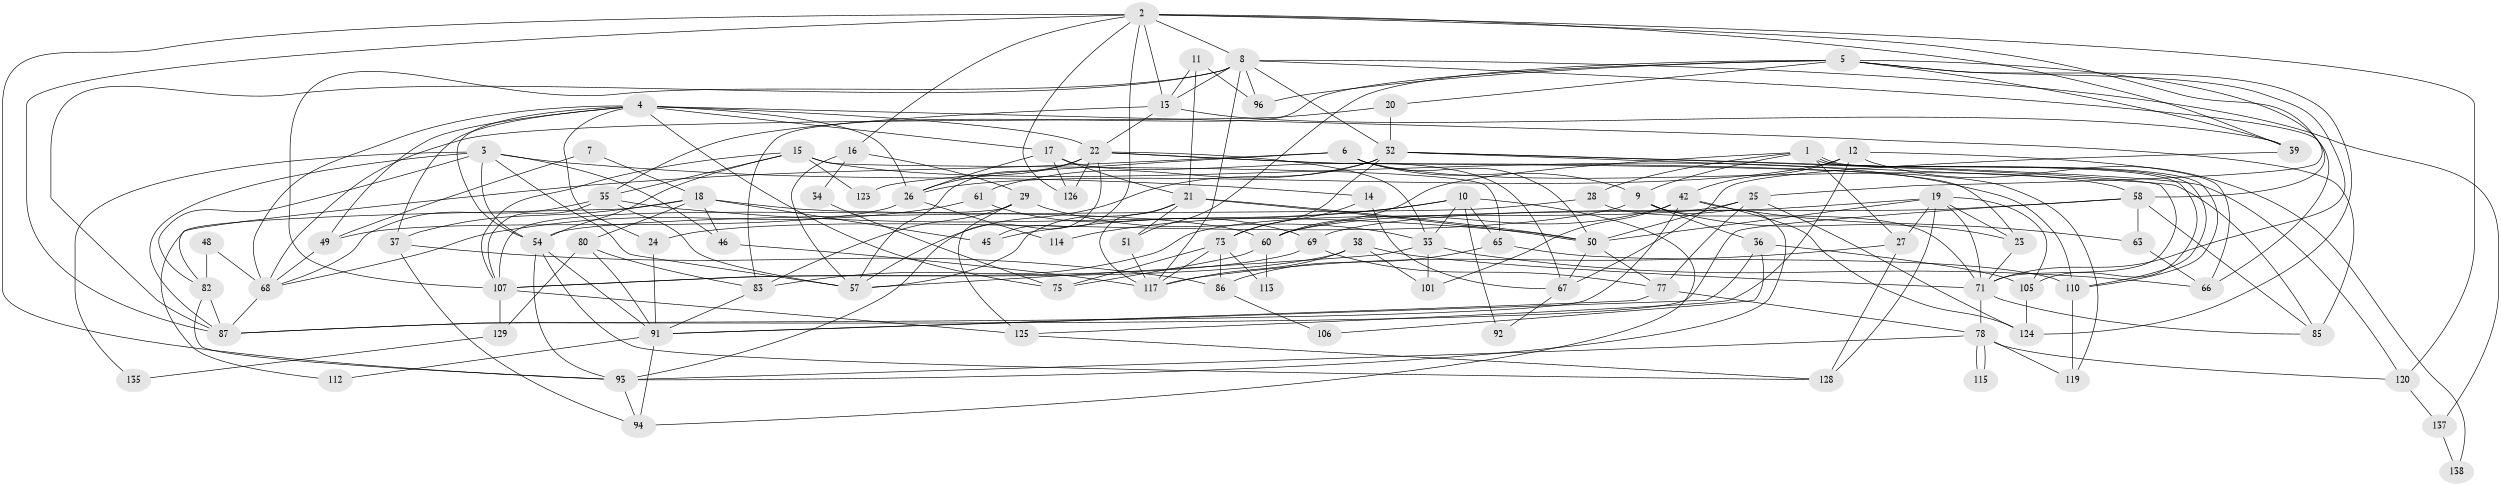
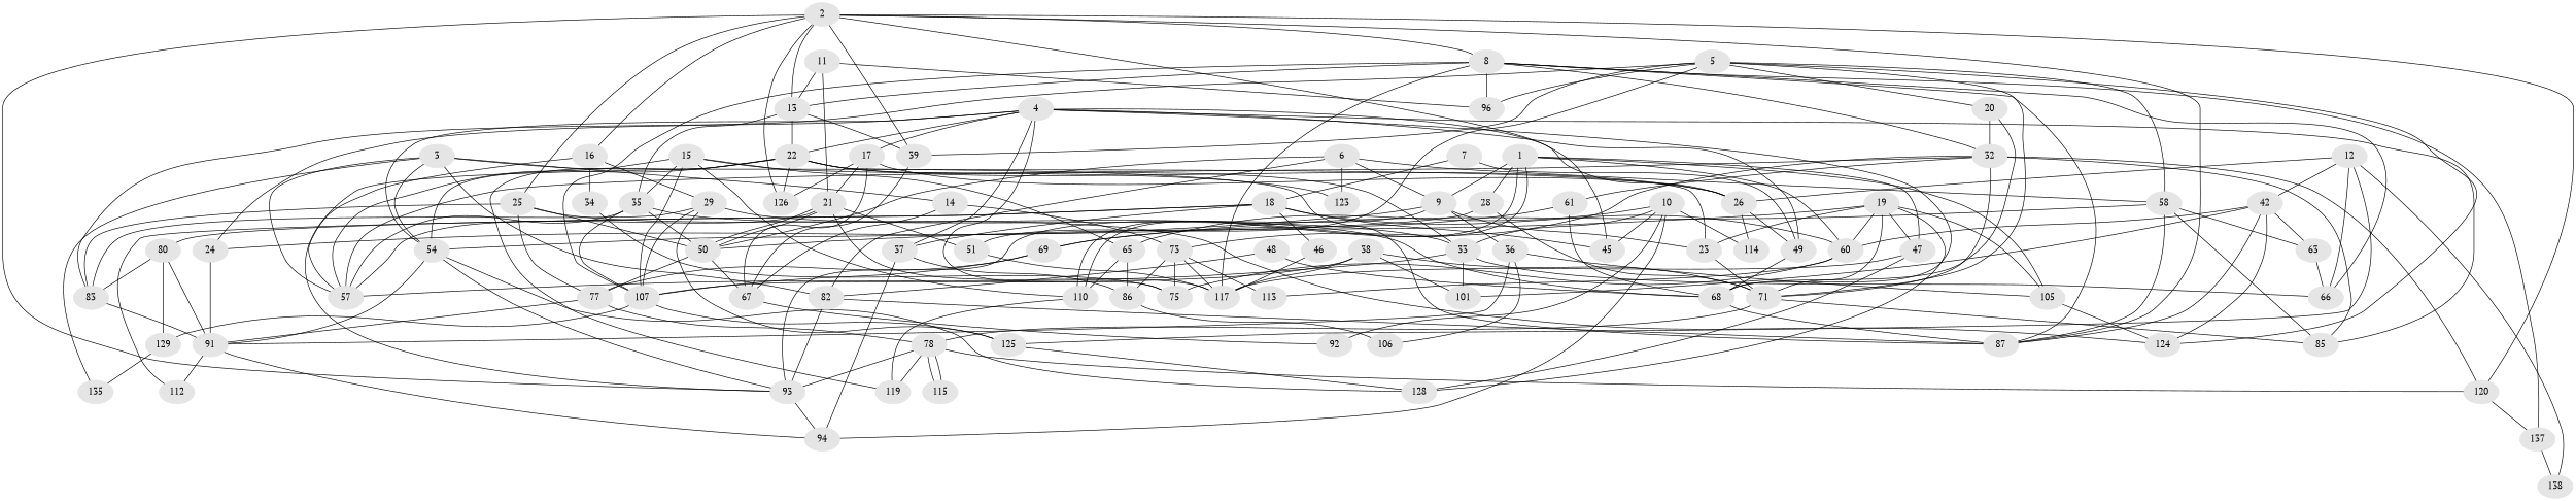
  graph {
    fontname="PT Serif"
    node [color=gray90 fontname="PT Serif" style=filled]
    edge [fontname="PT Serif"]
    1 [super="+44"]
    9 [super="+132"]
-   27
+   27 [label=47]
    28
    60
    105 [super="+121"]
    110
    93 [super="+133"]
    24 [super="+43"]
    23
    36 [super="+76"]
    117 [super="+130"]
    128
    54 [super="+62"]
    71 [super="+134"]
    75
    113
    124
    119
    2 [super="+70"]
    8 [super="+31"]
    13
    16 [super="+111"]
    25 [super="+30"]
    39 [super="+55"]
    45
    87 [super="+99"]
    120
    126
    96
    32 [super="+118"]
    66 [super="+90"]
    107 [super="+116"]
    137
    22 [super="+64"]
    35 [super="+89"]
    57 [super="+109"]
    29 [super="+104"]
    34
    83 [super="+100"]
    50 [super="+97"]
    77
    67
    94
    3 [super="+131"]
    14
    46
    82 [super="+84"]
    135
    73 [super="+127"]
    91 [super="+98"]
    4 [super="+59"]
    17 [super="+56"]
    26 [super="+95"]
    37
    49
    68 [super="+122"]
    85
    21
    33
    114
    86
    5 [super="+74"]
    20
    51
    58 [super="+79"]
    63 [super="+103"]
    69 [super="+72"]
    78 [super="+81"]
    6 [super="+136"]
    123
    18 [super="+40"]
    80
    112
    7
    61
    125
    129
    138
    106
    10 [super="+53"]
    65
    92
    101
    11
    12 [super="+41"]
    42 [super="+102"]
    15 [super="+88"]
    19 [super="+47"]
    38 [super="+52"]
    48
    115
    1 -- 9
    1 -- 27
    1 -- 28
    1 -- 60
    1 -- 105
    1 -- 110
    1 -- 110
    9 -- 93
    9 -- 24
    9 -- 23
    9 -- 36
    27 -- 117
    27 -- 128
    28 -- 54
    28 -- 71
    60 -- 75
    60 -- 113
    105 -- 124
    110 -- 119
    93 -- 94
    24 -- 91
    23 -- 71
    36 -- 105
    36 -- 91
    36 -- 106
    54 -- 93
    54 -- 128
    54 -- 91
    71 -- 85
    71 -- 78
    2 -- 93
    2 -- 8
    2 -- 13
    2 -- 16
    2 -- 25
    2 -- 39
    2 -- 45
    2 -- 87
    2 -- 120
    2 -- 126
    8 -- 117
    8 -- 13
    8 -- 87
    8 -- 96
    8 -- 32
    8 -- 66
    8 -- 107
    8 -- 137
    13 -- 39
    13 -- 22
    13 -- 35
    16 -- 57
    16 -- 29
    16 -- 34
    25 -- 124
    25 -- 83
    25 -- 50
    25 -- 77
    39 -- 67
    120 -- 137
    32 -- 71
    32 -- 120
    32 -- 57
    32 -- 73 [weight=2]
    32 -- 85
    32 -- 61
    107 -- 125
    107 -- 129
    137 -- 138
    22 -- 93
    22 -- 23
    22 -- 119
    22 -- 126
    22 -- 57
    22 -- 26
    22 -- 33
    35 -- 107
    35 -- 57
    35 -- 50
    35 -- 68
    29 -- 107
    29 -- 83
    29 -- 33
    29 -- 125
    34 -- 75
    83 -- 91
    50 -- 77
    50 -- 67 [weight=2]
    77 -- 91
    77 -- 78
    67 -- 92
    3 -- 54
    3 -- 87
    3 -- 57
    3 -- 14
-   3 -- 46
    3 -- 82
    3 -- 135
    14 -- 67
    14 -- 73
    46 -- 117 [weight=2]
    82 -- 93
    82 -- 87 [weight=2]
    73 -- 117
    73 -- 75
    73 -- 113
    73 -- 86
    91 -- 94
    91 -- 112
    4 -- 24
    4 -- 54
    4 -- 75
    4 -- 22
    4 -- 17
    4 -- 26
    4 -- 37
    4 -- 49
    4 -- 68
    4 -- 85
    17 -- 126
    17 -- 67
    17 -- 26
    17 -- 21
    26 -- 49
    26 -- 114
    37 -- 94
    37 -- 86
    49 -- 68
    68 -- 87
    21 -- 117
    21 -- 57
    21 -- 50
    21 -- 50
    21 -- 51
    33 -- 66
    33 -- 57
    33 -- 101
    86 -- 106
    5 -- 71
    5 -- 124
    5 -- 39
    5 -- 96
    5 -- 83
    5 -- 20
    5 -- 51
    5 -- 58
    20 -- 32
    20 -- 68
    51 -- 117
    58 -- 87
    58 -- 85
    58 -- 63
    58 -- 69
    63 -- 66
    69 -- 107
    69 -- 77
    78 -- 93
    78 -- 119
    78 -- 120
    78 -- 115 [weight=2]
    78 -- 115
    6 -- 9
    6 -- 50
    6 -- 82
    6 -- 58
    6 -- 123
    18 -- 60
    18 -- 45
    18 -- 46
    18 -- 37
    18 -- 80
    18 -- 112
    80 -- 83
    80 -- 91
    80 -- 129
    7 -- 49
    7 -- 18
    61 -- 68
    61 -- 69
    125 -- 128
    129 -- 135
    10 -- 45
    10 -- 94
    10 -- 33
    10 -- 114
    10 -- 65
    10 -- 92
    65 -- 110
    65 -- 86
    11 -- 13
    11 -- 96
    11 -- 21
    12 -- 66
    12 -- 26
    12 -- 125
    12 -- 138
    12 -- 42
    42 -- 60
    42 -- 124
    42 -- 87
    42 -- 63
    42 -- 101
    15 -- 110
    15 -- 54
    15 -- 107
    15 -- 35
    15 -- 123
    15 -- 65
    19 -- 27
    19 -- 60
    19 -- 105
    19 -- 23
    19 -- 128
    19 -- 71
    19 -- 50
    38 -- 117
    38 -- 71
    38 -- 107
    38 -- 101
    48 -- 82
    48 -- 68
  }
